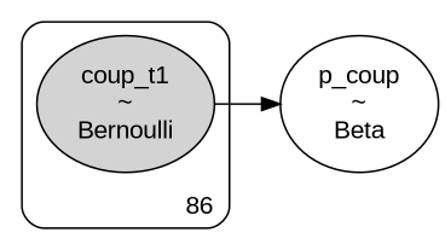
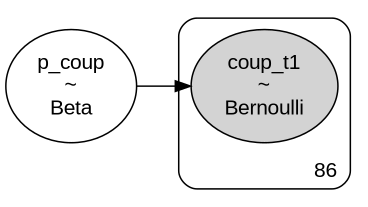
  digraph {
    rankdir=LR
    fontname="Liberation Sans"
    node [shape=ellipse fontname="Liberation Sans"]
    n1 [label="coup_t1\n~\nBernoulli" style=filled]
    n2 [label="p_coup\n~\nBeta"]
    subgraph cluster_1 {
      label=86
      labeljust=r
      labelloc=b
      style=rounded
      n1
    }
-   n1 -> n2 [fontname="Liberation Sans"]
+   n2 -> n1 [fontname="Liberation Sans"]
  }
